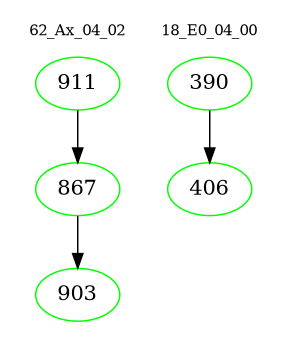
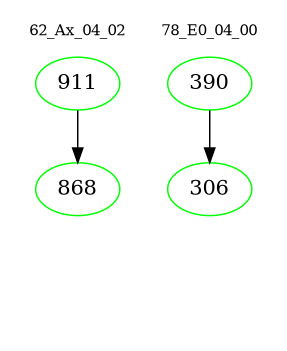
  digraph {
    node [color=green]
    edge [color=black]
    n1 [label=911]
-   n2 [label=867]
-   n3 [label=903]
+   n2 [label=868]
    n4 [label=390]
-   n5 [label=406]
+   n5 [label=306]
    subgraph cluster_1 {
      color=white
      fontsize=10
      label="62_Ax_04_02"
      n1
      n2
-     n3
    }
    subgraph cluster_2 {
      color=white
      fontsize=10
-     label="18_E0_04_00"
+     label="78_E0_04_00"
      n4
      n5
    }
    n1 -> n2
-   n2 -> n3
    n4 -> n5
  }
